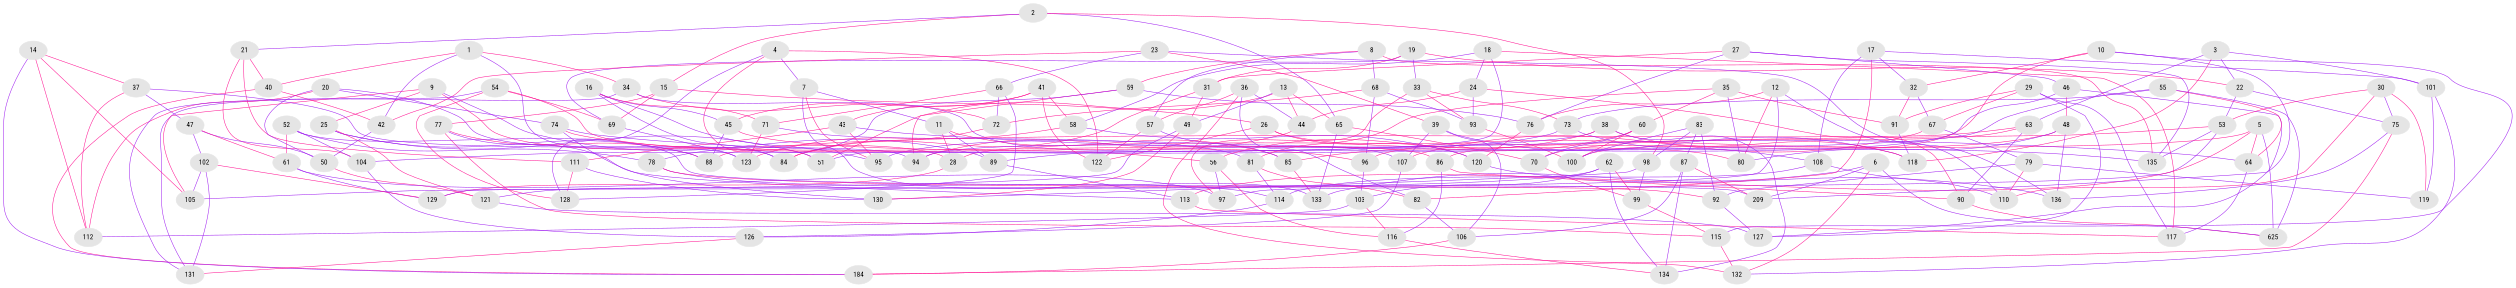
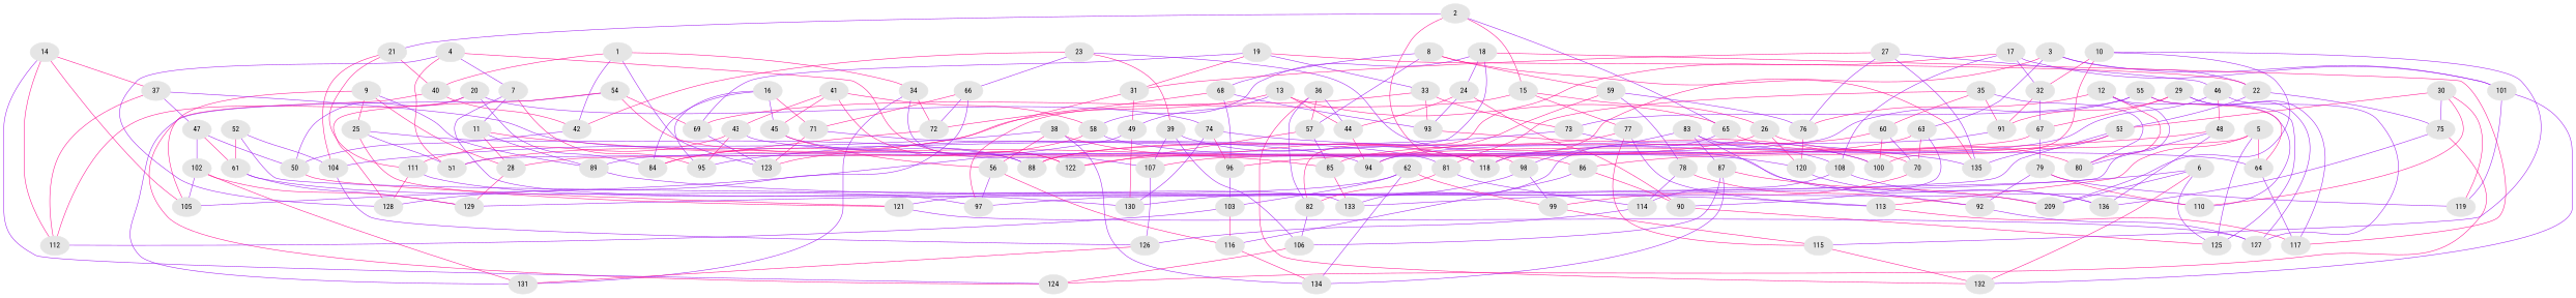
  graph {
    fontname="Roboto Condensed"
    node [color=gray90 fontname="Roboto Condensed" style=filled]
    edge [color=purple fontname="Roboto Condensed"]
    1
    34
    40
    42
    123
    72
    107
    131
-   124 [label=184]
+   124
    50
    2
    15
    21
    65
    98
    26
    69
    77
    104
    111
    133
    70
    130
    99
    3
    22
    63
    101
    118
    53
    75
    90
    88
    132
    119
    4
    7
    51
    122
    128
    11
    95
    5
    28
    64
    113
-   125 [label=625]
+   125
    129
    117
    6
    n51 [label=209]
    89
    85
    8
    57
    59
    68
    135
    76
    94
    78
    93
    96
    9
    25
    105
    121
    10
    32
    100
    115
    67
    91
    12
    80
    110
    120
    13
    44
    49
    14
    37
    112
    47
    16
    45
    71
    84
    56
    81
    17
    82
    108
    106
    114
    18
    24
    58
    19
    31
    33
    73
    97
    20
    74
    126
    86
    136
    23
    39
    66
    127
    27
    46
    48
    29
    79
    30
    35
    60
    36
    61
    102
    38
    134
    116
    41
    43
    103
    52
    92
    54
    55
    62
    83
    87
    1 -- 34 [color=deeppink]
    1 -- 40 [color=deeppink]
    1 -- 42
    1 -- 123
    34 -- 72 [color=deeppink]
    34 -- 107
    34 -- 131
    40 -- 42 [color=deeppink]
    40 -- 124 [color=deeppink]
    42 -- 50
    72 -- 84 [color=deeppink]
    107 -- 126
    50 -- 121 [color=deeppink]
    2 -- 15 [color=deeppink]
    2 -- 21
    2 -- 65
    2 -- 98 [color=deeppink]
    15 -- 26 [color=deeppink]
    15 -- 69 [color=deeppink]
    15 -- 77 [color=deeppink]
    21 -- 40 [color=deeppink]
    21 -- 104 [color=deeppink]
    21 -- 111 [color=deeppink]
    65 -- 133
    65 -- 70 [color=deeppink]
    98 -- 130
    98 -- 99
    26 -- 122 [color=deeppink]
    26 -- 80 [color=deeppink]
    26 -- 120 [color=deeppink]
    69 -- 123
    77 -- 88 [color=deeppink]
    77 -- 113
    77 -- 115 [color=deeppink]
    104 -- 126
    111 -- 130
    111 -- 128 [color=deeppink]
    70 -- 99 [color=deeppink]
    99 -- 115 [color=deeppink]
    3 -- 22
    3 -- 63
    3 -- 101
    3 -- 118 [color=deeppink]
    22 -- 53
    22 -- 75
    63 -- 70 [color=deeppink]
    63 -- 90
    63 -- 88 [color=deeppink]
    101 -- 132
    101 -- 119
    53 -- 135
    53 -- 97
    53 -- 86 [color=deeppink]
    75 -- 124 [color=deeppink]
    75 -- 136
    90 -- 125 [color=deeppink]
    4 -- 7
    4 -- 51 [color=deeppink]
    4 -- 122 [color=deeppink]
    4 -- 128
    7 -- 133
    7 -- 11
    7 -- 95 [color=deeppink]
    11 -- 28 [color=deeppink]
    11 -- 89
    11 -- 85 [color=deeppink]
    5 -- 28 [color=deeppink]
    5 -- 64 [color=deeppink]
    5 -- 113 [color=deeppink]
    5 -- 125
    28 -- 129 [color=deeppink]
    64 -- 117
    113 -- 117 [color=deeppink]
    6 -- 133
    6 -- 132 [color=deeppink]
    6 -- 125
    6 -- n51
    89 -- 113
    85 -- 133 [color=deeppink]
    8 -- 57
    8 -- 59 [color=deeppink]
    8 -- 68
    8 -- 135 [color=deeppink]
    57 -- 122 [color=deeppink]
    57 -- 85
    59 -- 76
    59 -- 94 [color=deeppink]
    59 -- 78
    68 -- 72 [color=deeppink]
    68 -- 93
    68 -- 96
    76 -- 120 [color=deeppink]
    78 -- 114
    78 -- 92 [color=deeppink]
    93 -- 100 [color=deeppink]
    96 -- 103
    9 -- 28 [color=deeppink]
    9 -- 89
    9 -- 25 [color=deeppink]
    9 -- 105 [color=deeppink]
    25 -- 88
    25 -- 51
    25 -- 121 [color=deeppink]
    121 -- 127
    10 -- n51
    10 -- 32 [color=deeppink]
    10 -- 100 [color=deeppink]
    10 -- 115
    32 -- 67
    32 -- 91 [color=deeppink]
    115 -- 132 [color=deeppink]
    67 -- 107 [color=deeppink]
    67 -- 79
    91 -- 118
    12 -- 129
    12 -- 76 [color=deeppink]
    12 -- 80 [color=deeppink]
    12 -- 110
    120 -- 136
    13 -- 65 [color=deeppink]
    13 -- 51 [color=deeppink]
    13 -- 44 [color=deeppink]
    13 -- 49
    44 -- 94 [color=deeppink]
    49 -- 130 [color=deeppink]
    49 -- 105
    14 -- 124
    14 -- 105 [color=deeppink]
    14 -- 37 [color=deeppink]
    14 -- 112 [color=deeppink]
    37 -- 94
    37 -- 112 [color=deeppink]
    37 -- 47
    47 -- 50
    47 -- 61 [color=deeppink]
    47 -- 102
    16 -- 95
    16 -- 45
    16 -- 71 [color=deeppink]
    16 -- 84
    45 -- 88
    45 -- 56 [color=deeppink]
    71 -- 123 [color=deeppink]
    71 -- 81
    56 -- 97
    56 -- 116 [color=deeppink]
    81 -- 82 [color=deeppink]
    81 -- 114
    17 -- 101
    17 -- 32
    17 -- 82 [color=deeppink]
    17 -- 108
    82 -- 106
    108 -- 110
    108 -- 114
    106 -- 124 [color=deeppink]
    114 -- 126
    18 -- 51
    18 -- 117 [color=deeppink]
    18 -- 24
    18 -- 58
    24 -- 90 [color=deeppink]
    24 -- 93
    24 -- 44 [color=deeppink]
    58 -- 123 [color=deeppink]
    58 -- 120
    19 -- 69
    19 -- 22 [color=deeppink]
    19 -- 31 [color=deeppink]
    19 -- 33
    31 -- 49 [color=deeppink]
    31 -- 84 [color=deeppink]
    33 -- 93 [color=deeppink]
    33 -- 73 [color=deeppink]
    33 -- 97 [color=deeppink]
    73 -- 95
    73 -- 108
    20 -- 50
    20 -- 112 [color=deeppink]
    20 -- 84
    20 -- 74
    74 -- 130
    74 -- 135
    74 -- 96 [color=deeppink]
    126 -- 131 [color=deeppink]
    86 -- 90 [color=deeppink]
    86 -- 116
    23 -- 42 [color=deeppink]
    23 -- 136
    23 -- 39 [color=deeppink]
    23 -- 66
    39 -- 107
    39 -- 118
    39 -- 106
    66 -- 72
    66 -- 128
    66 -- 71 [color=deeppink]
    27 -- 135
    27 -- 76
    27 -- 31 [color=deeppink]
    27 -- 46
    46 -- 94
    46 -- 127
    46 -- 48 [color=deeppink]
    48 -- 96 [color=deeppink]
    48 -- 80
    48 -- 136
    29 -- 117
    29 -- 67 [color=deeppink]
    29 -- 91 [color=deeppink]
    29 -- 127
    79 -- 119
    79 -- 110 [color=deeppink]
    79 -- 92
    30 -- 53 [color=deeppink]
    30 -- 75
    30 -- 119 [color=deeppink]
    30 -- 110 [color=deeppink]
    35 -- 91 [color=deeppink]
    35 -- 80
    35 -- 81 [color=deeppink]
    35 -- 60 [color=deeppink]
    60 -- 70
    60 -- 85 [color=deeppink]
    60 -- 100 [color=deeppink]
    36 -- 132 [color=deeppink]
    36 -- 57 [color=deeppink]
    36 -- 44
    36 -- 82
    61 -- 129
    61 -- 97
-   102 -- 131
+   102 -- 131 [color=deeppink]
    102 -- 129 [color=deeppink]
    102 -- 105
    38 -- 104
    38 -- 118 [color=deeppink]
    38 -- 56 [color=deeppink]
    38 -- 134
    116 -- 134 [color=deeppink]
    41 -- 122 [color=deeppink]
    41 -- 45 [color=deeppink]
    41 -- 58 [color=deeppink]
    41 -- 43 [color=deeppink]
    43 -- 111 [color=deeppink]
    43 -- 95 [color=deeppink]
    43 -- 64
    103 -- 112
    103 -- 116 [color=deeppink]
    52 -- 104
    52 -- n51
-   52 -- 78
    52 -- 61 [color=deeppink]
    92 -- 127
    54 -- 131
    54 -- 69 [color=deeppink]
    54 -- 128 [color=deeppink]
    54 -- 86 [color=deeppink]
    55 -- 64 [color=deeppink]
    55 -- 125
    55 -- 89
    55 -- 73
    62 -- 99 [color=deeppink]
    62 -- 121
    62 -- 134
    62 -- 103
    83 -- 98
    83 -- 100
    83 -- 92
    83 -- 87
    87 -- n51 [color=deeppink]
    87 -- 106
    87 -- 134
  }
